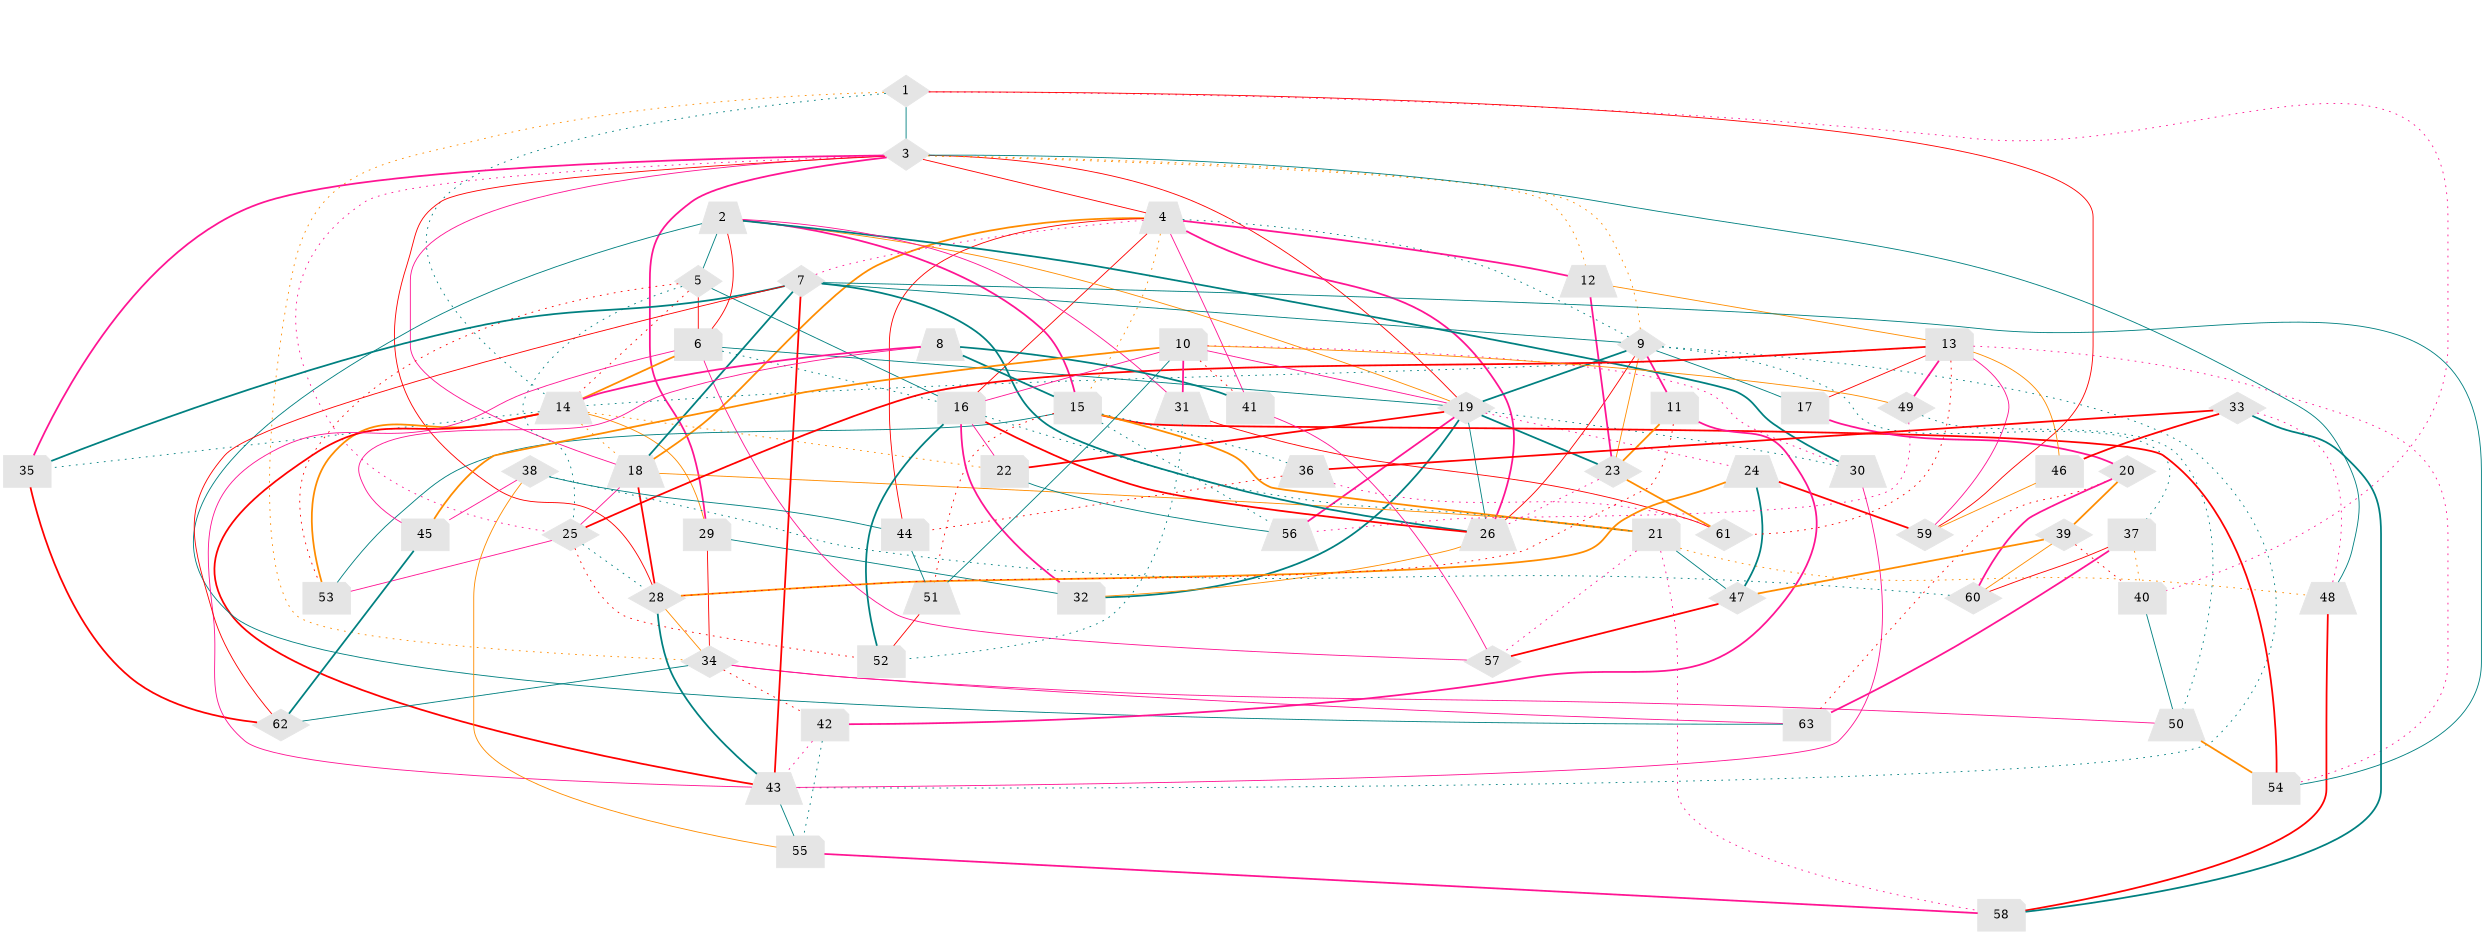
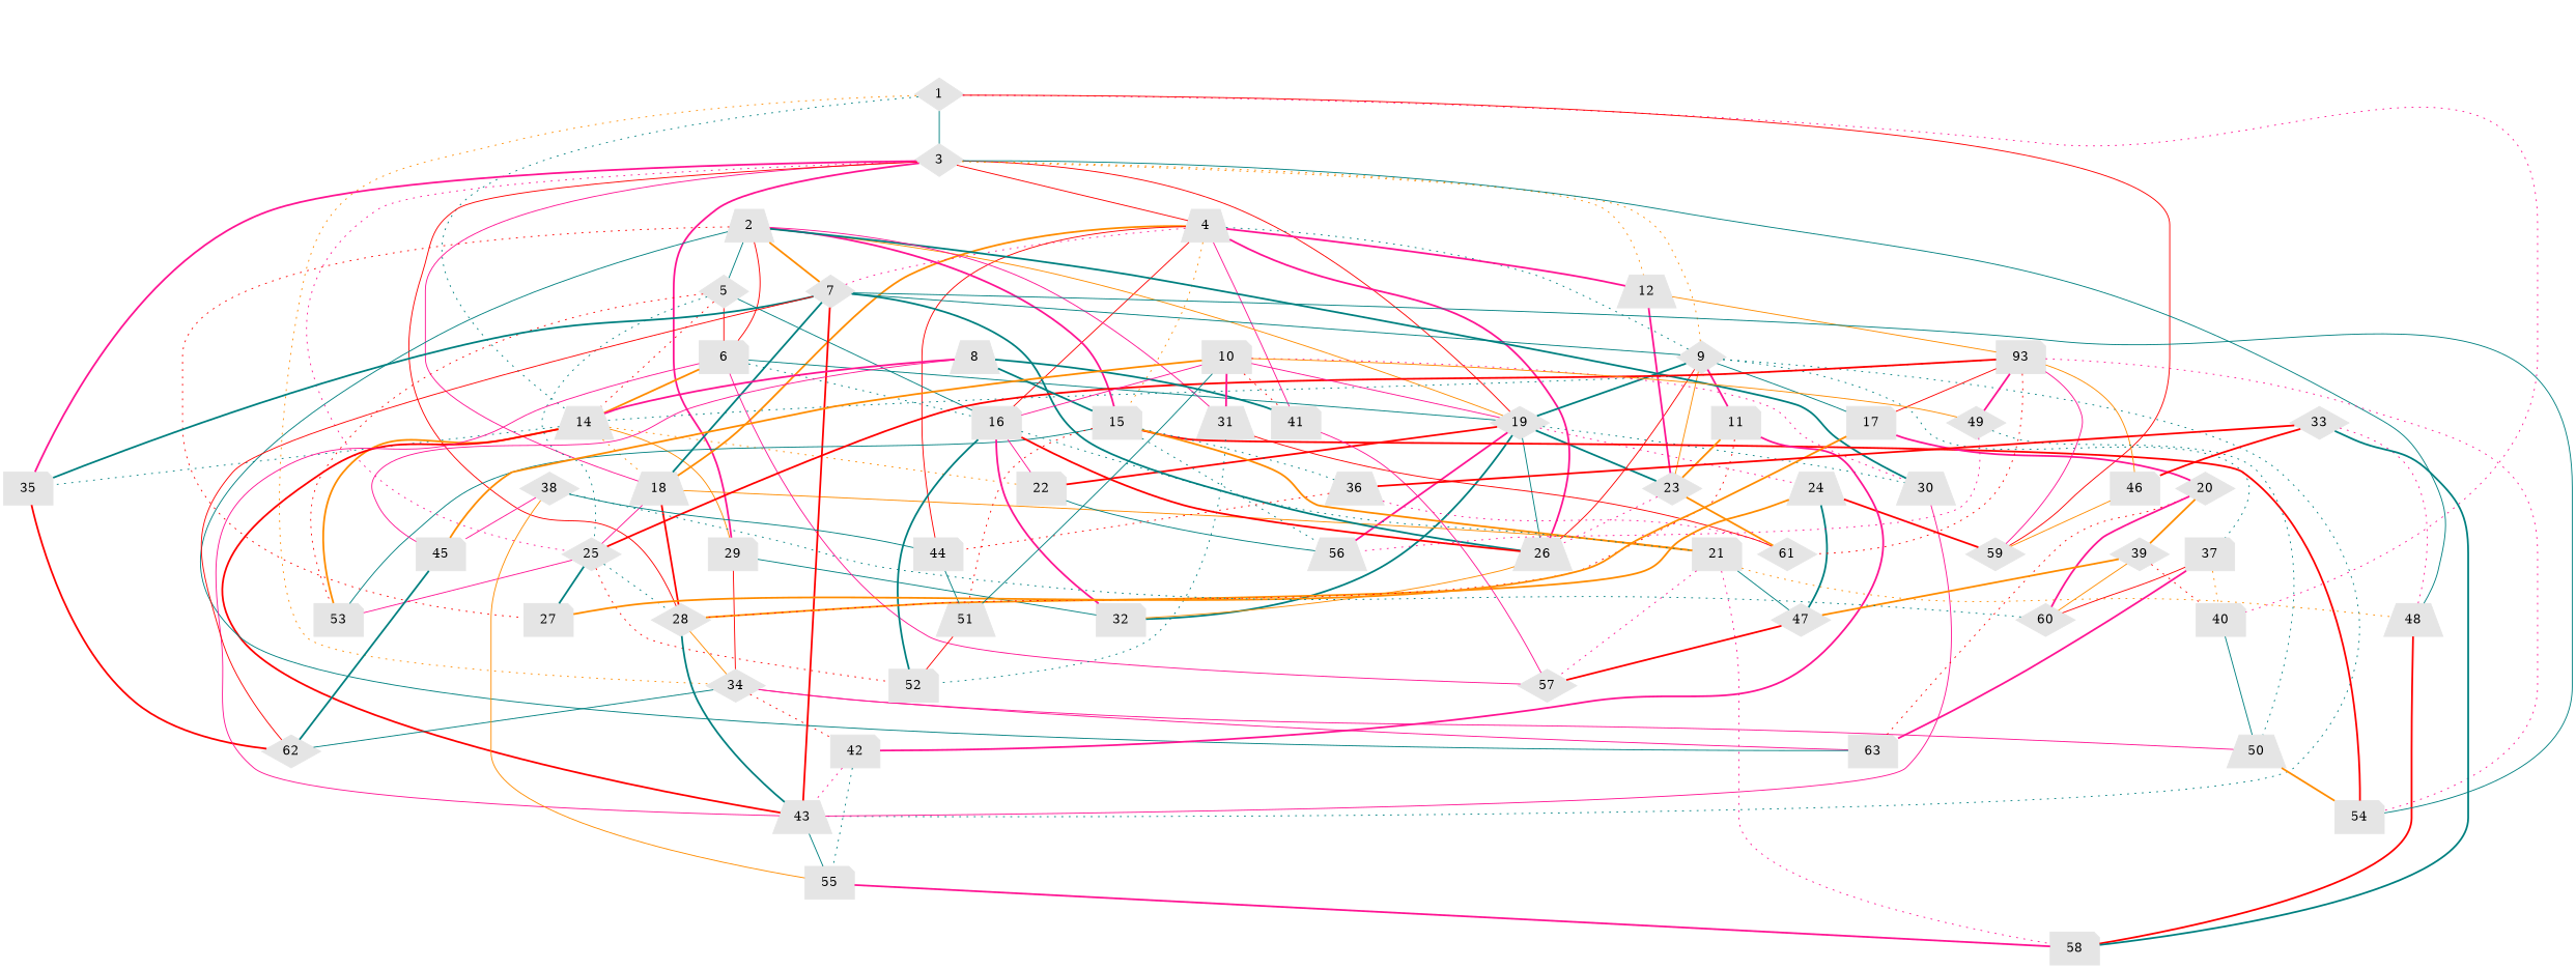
  graph {
    node [color=gray90 shape=note style=filled]
    edge [color=teal style=solid weight=1.0]
    1 [shape=diamond]
    3 [shape=diamond]
    14 [shape=trapezium]
    34 [shape=diamond]
    40
    59 [shape=diamond]
    19 [shape=diamond]
    4 [shape=trapezium]
    9 [shape=diamond]
    12 [shape=trapezium]
    18 [shape=trapezium]
    25 [shape=diamond]
    28 [shape=diamond]
    29
    35
    48 [shape=trapezium]
    53
    43 [shape=trapezium]
    22
    63
    62 [shape=diamond]
    42
    50 [shape=trapezium]
    2 [shape=trapezium]
    5 [shape=diamond]
    6
    7 [shape=diamond]
    15
+   27
    30 [shape=trapezium]
    31 [shape=trapezium]
    16
    57 [shape=diamond]
    26 [shape=trapezium]
    54
    51 [shape=trapezium]
    21
    36 [shape=trapezium]
    56 [shape=trapezium]
    23 [shape=diamond]
    32
    24 [shape=trapezium]
    61 [shape=diamond]
    52
    41
    44
    11
    17
    37
-   13
+   13 [label=93]
    58
    55
    8 [shape=trapezium]
    45
    20 [shape=diamond]
    60 [shape=diamond]
    10
    49 [shape=diamond]
    46
    47 [shape=diamond]
    39 [shape=diamond]
    33 [shape=diamond]
    38 [shape=diamond]
    1 -- 3 [weight=2.0]
    1 -- 14 [style=dotted]
    1 -- 34 [color=darkorange style=dotted]
    1 -- 40 [color=deeppink style=dotted]
    1 -- 59 [color=red]
    3 -- 19 [color=red]
    3 -- 4 [color=red]
    3 -- 9 [color=darkorange style=dotted]
    3 -- 12 [color=darkorange style=dotted]
    3 -- 18 [color=deeppink]
    3 -- 25 [color=deeppink style=dotted]
    3 -- 28 [color=red]
    3 -- 29 [color=deeppink style=bold]
    3 -- 35 [color=deeppink style=bold]
    3 -- 48
    14 -- 18 [color=darkorange style=dotted]
    14 -- 29 [color=darkorange]
    14 -- 35 [style=dotted]
    14 -- 53 [color=darkorange style=bold]
    14 -- 43 [color=red style=bold]
    14 -- 22 [color=darkorange style=dotted]
    34 -- 63 [color=deeppink]
    34 -- 62
    34 -- 42 [color=red style=dotted]
    34 -- 50 [color=deeppink]
    40 -- 50
    19 -- 22 [color=red style=bold]
    19 -- 30 [style=dotted]
    19 -- 26
    19 -- 56 [color=deeppink style=bold]
    19 -- 23 [style=bold]
    19 -- 32 [style=bold]
    19 -- 24 [color=deeppink style=dotted]
    4 -- 9 [style=dotted weight=2.0]
    4 -- 12 [color=deeppink style=bold]
    4 -- 18 [color=darkorange style=bold]
    4 -- 7 [color=deeppink style=dotted weight=2.0]
    4 -- 15 [color=darkorange style=dotted]
    4 -- 16 [color=red]
    4 -- 26 [color=deeppink style=bold]
    4 -- 41 [color=deeppink]
    4 -- 44 [color=red]
    9 -- 19 [style=bold]
    9 -- 43 [style=dotted]
    9 -- 26 [color=red weight=2.0]
    9 -- 23 [color=darkorange]
    9 -- 11 [color=deeppink style=bold]
    9 -- 17
    9 -- 37 [style=dotted]
    12 -- 23 [color=deeppink style=bold]
    12 -- 13 [color=darkorange]
    18 -- 25 [color=deeppink weight=2.0]
    18 -- 28 [color=red style=bold]
    18 -- 21 [color=darkorange]
    25 -- 28 [style=dotted weight=2.0]
    25 -- 53 [color=deeppink]
+   25 -- 27 [style=bold]
    25 -- 52 [color=red style=dotted]
    28 -- 34 [color=darkorange]
    28 -- 43 [style=bold]
    29 -- 34 [color=red]
    29 -- 32
    35 -- 62 [color=red style=bold]
    48 -- 58 [color=red style=bold]
    43 -- 55
    22 -- 56
    42 -- 43 [color=deeppink style=dotted]
    42 -- 55 [style=dotted]
    50 -- 54 [color=darkorange style=bold]
    2 -- 19 [color=darkorange]
    2 -- 63
    2 -- 5 [weight=3.0]
    2 -- 6 [color=red]
+   2 -- 7 [color=darkorange style=bold]
    2 -- 15 [color=deeppink style=bold]
+   2 -- 27 [color=red style=dotted weight=2.0]
    2 -- 30 [style=bold]
    2 -- 31 [color=deeppink]
    5 -- 14 [color=red style=dotted]
    5 -- 25 [style=dotted]
    5 -- 53 [color=red style=dotted]
    5 -- 6 [color=red]
    5 -- 16
    6 -- 14 [color=darkorange style=bold]
    6 -- 19
    6 -- 43 [color=deeppink]
    6 -- 16 [style=dotted weight=2.0]
    6 -- 57 [color=deeppink]
    7 -- 9
    7 -- 18 [style=bold]
    7 -- 35 [style=bold]
    7 -- 43 [color=red style=bold]
    7 -- 62 [color=red]
    7 -- 26 [style=bold]
    7 -- 54
    15 -- 53
    15 -- 54 [color=red style=bold]
    15 -- 51 [color=red style=dotted]
    15 -- 21 [color=darkorange style=bold weight=2.0]
    15 -- 36 [style=dotted]
    15 -- 56 [style=dotted]
    30 -- 43 [color=deeppink]
    31 -- 61 [color=red]
    31 -- 52 [style=dotted]
    16 -- 22 [color=deeppink]
    16 -- 26 [color=red style=bold]
    16 -- 21 [style=dotted]
    16 -- 32 [color=deeppink style=bold]
    16 -- 52 [style=bold]
    26 -- 32 [color=darkorange]
    51 -- 52 [color=red]
    21 -- 48 [color=darkorange style=dotted]
    21 -- 57 [color=deeppink style=dotted]
    21 -- 58 [color=deeppink style=dotted]
    21 -- 47
    36 -- 61 [color=deeppink style=dotted]
    36 -- 44 [color=red style=dotted]
    23 -- 26 [color=deeppink style=dotted]
    23 -- 61 [color=darkorange style=bold]
    24 -- 59 [color=red style=bold]
    24 -- 28 [color=darkorange style=bold]
    24 -- 47 [style=bold]
    41 -- 57 [color=deeppink]
    44 -- 51
    11 -- 28 [color=red style=dotted]
    11 -- 42 [color=deeppink style=bold]
    11 -- 23 [color=darkorange style=bold]
+   17 -- 27 [color=darkorange style=bold]
    17 -- 20 [color=deeppink style=bold]
    37 -- 40 [color=darkorange style=dotted]
    37 -- 63 [color=deeppink style=bold]
    37 -- 60 [color=red]
    13 -- 14 [style=dotted]
    13 -- 59 [color=deeppink]
    13 -- 25 [color=red style=bold]
    13 -- 54 [color=deeppink style=dotted]
    13 -- 61 [color=red style=dotted]
    13 -- 17 [color=red]
    13 -- 49 [color=deeppink style=bold]
    13 -- 46 [color=darkorange weight=2.0]
    55 -- 58 [color=deeppink style=bold]
    8 -- 14 [color=deeppink style=bold]
    8 -- 15 [style=bold]
    8 -- 41 [style=bold]
    8 -- 45 [color=deeppink]
    45 -- 62 [style=bold]
    20 -- 63 [color=red style=dotted]
    20 -- 60 [color=deeppink style=bold]
    20 -- 39 [color=darkorange style=bold]
    10 -- 19 [color=deeppink]
    10 -- 30 [color=deeppink style=dotted]
    10 -- 31 [color=deeppink style=bold]
    10 -- 16 [color=deeppink]
    10 -- 51
    10 -- 41 [color=red style=dotted]
    10 -- 45 [color=darkorange style=bold]
    10 -- 49 [color=darkorange]
    49 -- 50 [style=dotted]
    49 -- 56 [color=deeppink style=dotted]
    46 -- 59 [color=darkorange]
    47 -- 57 [color=red style=bold]
    39 -- 40 [color=red style=dotted]
    39 -- 60 [color=darkorange]
    39 -- 47 [color=darkorange style=bold]
    33 -- 48 [color=deeppink style=dotted]
    33 -- 36 [color=red style=bold]
    33 -- 58 [style=bold]
    33 -- 46 [color=red style=bold]
    38 -- 44
    38 -- 55 [color=darkorange]
    38 -- 45 [color=deeppink]
    38 -- 60 [style=dotted]
  }
